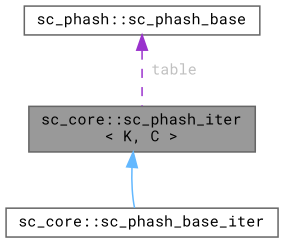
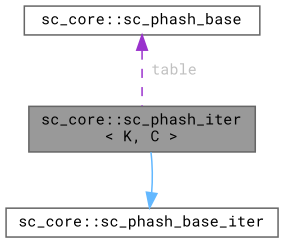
  digraph {
    fontname="Roboto Mono"
    node [color=gray40 fillcolor=white fontname="Roboto Mono" fontsize=10 shape=box style=filled]
    edge [dir=back fontname="Roboto Mono" fontsize=10 labelfontname=FreeSans labelfontsize=10]
    n1 [fillcolor=grey60 fontcolor=black height=0.2 label="sc_core::sc_phash_iter\l\< K, C \>" width=0.4]
    n2 [height=0.2 label="sc_core::sc_phash_base_iter" width=0.4]
-   n3 [height=0.2 label="sc_phash::sc_phash_base" width=0.4]
-   n1 -> n2 [color=steelblue1 style=solid]
+   n3 [height=0.2 label="sc_core::sc_phash_base" width=0.4]
+   n2 -> n1 [color=steelblue1 style=solid]
    n3 -> n1 [color=darkorchid3 fontcolor=grey label=" table" style=dashed]
  }
